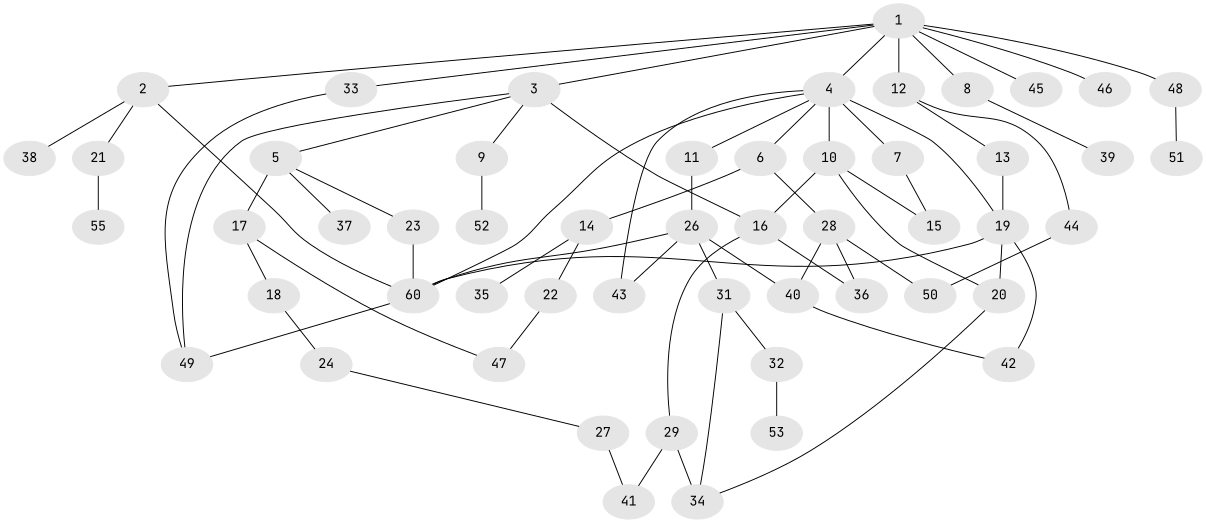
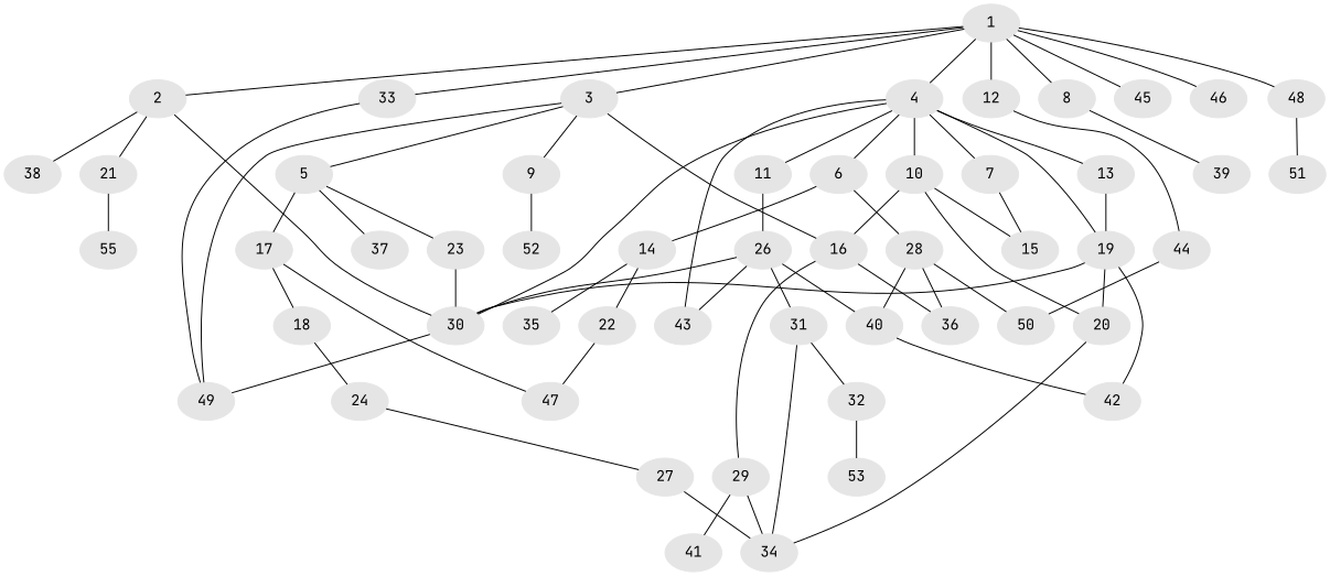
  graph {
    fontname="JetBrains Mono"
    node [color=gray90 fontname="JetBrains Mono" style=filled]
    edge [fontname="JetBrains Mono" weight=1.0]
    1
    2
    3
    4
    8
    12
    33
    45
    46
    48
    21
-   30 [label=60]
+   30
    38
    5
    9
    16
    49
    6
    7
    10
    11
    13
    19
    43
    39
    44
    51
    n28 [label=55]
    17
    23
    37
    52
    36
    29
    14
    28
    15
    20
    26
    42
    18
    47
    22
    35
    40
    50
    34
    31
    24
    27
    41
    32
    53
    1 -- 2
    1 -- 3
    1 -- 4
    1 -- 8
    1 -- 12
    1 -- 33
    1 -- 45
    1 -- 46
    1 -- 48
    2 -- 21
    2 -- 30
    2 -- 38
    3 -- 5
    3 -- 9
    3 -- 16 [weight=2.0]
    3 -- 49
    4 -- 30
    4 -- 6
    4 -- 7
    4 -- 10
    4 -- 11
-   12 -- 13
+   4 -- 13
    4 -- 19
    4 -- 43
    8 -- 39
    12 -- 44
    33 -- 49
    48 -- 51
    21 -- n28
    30 -- 49
    5 -- 17 [weight=4.0]
    5 -- 23
    5 -- 37
    9 -- 52
    16 -- 36
    16 -- 29
    6 -- 14
    6 -- 28
    7 -- 15
    10 -- 16
    10 -- 15
    10 -- 20
    11 -- 26
    13 -- 19
    19 -- 30
    19 -- 20
    19 -- 42
    44 -- 50
    17 -- 18
    17 -- 47
    23 -- 30
    29 -- 34
    29 -- 41
    14 -- 22
    14 -- 35
    28 -- 36
    28 -- 40
    28 -- 50
    20 -- 34
    26 -- 30
    26 -- 43
    26 -- 40
    26 -- 31
    18 -- 24
    22 -- 47
    40 -- 42
    31 -- 34
    31 -- 32
    24 -- 27
-   27 -- 41
+   27 -- 34
    32 -- 53
  }
